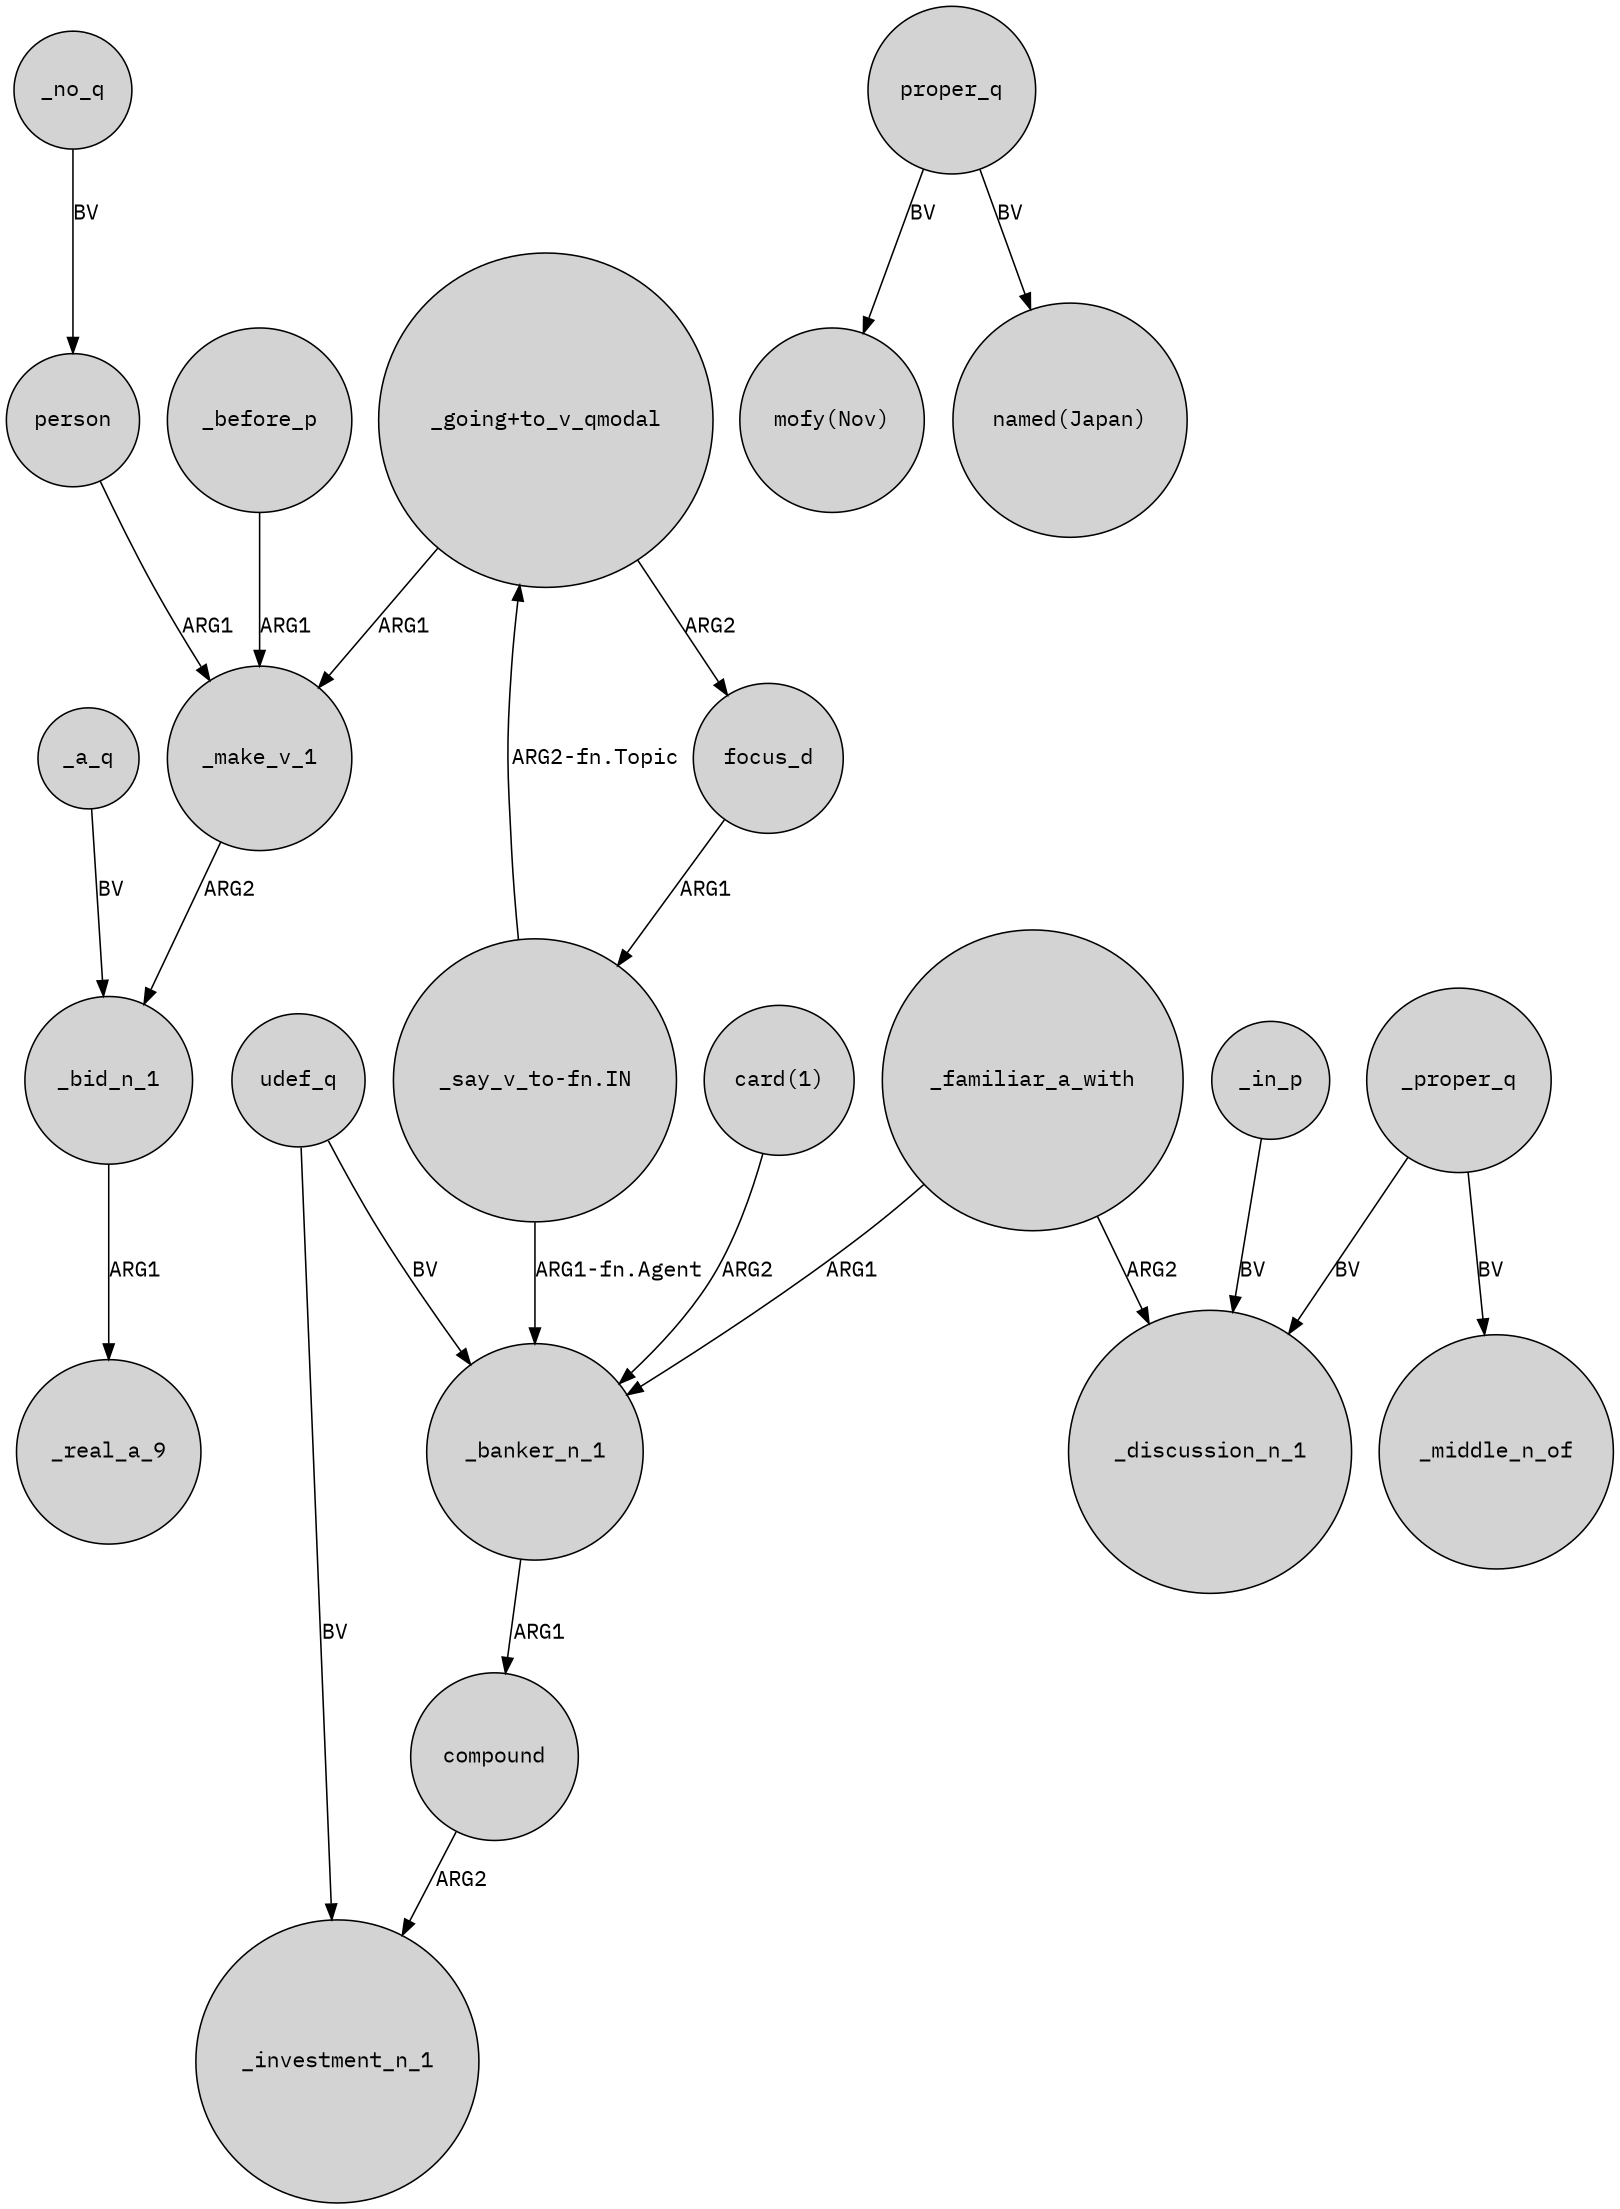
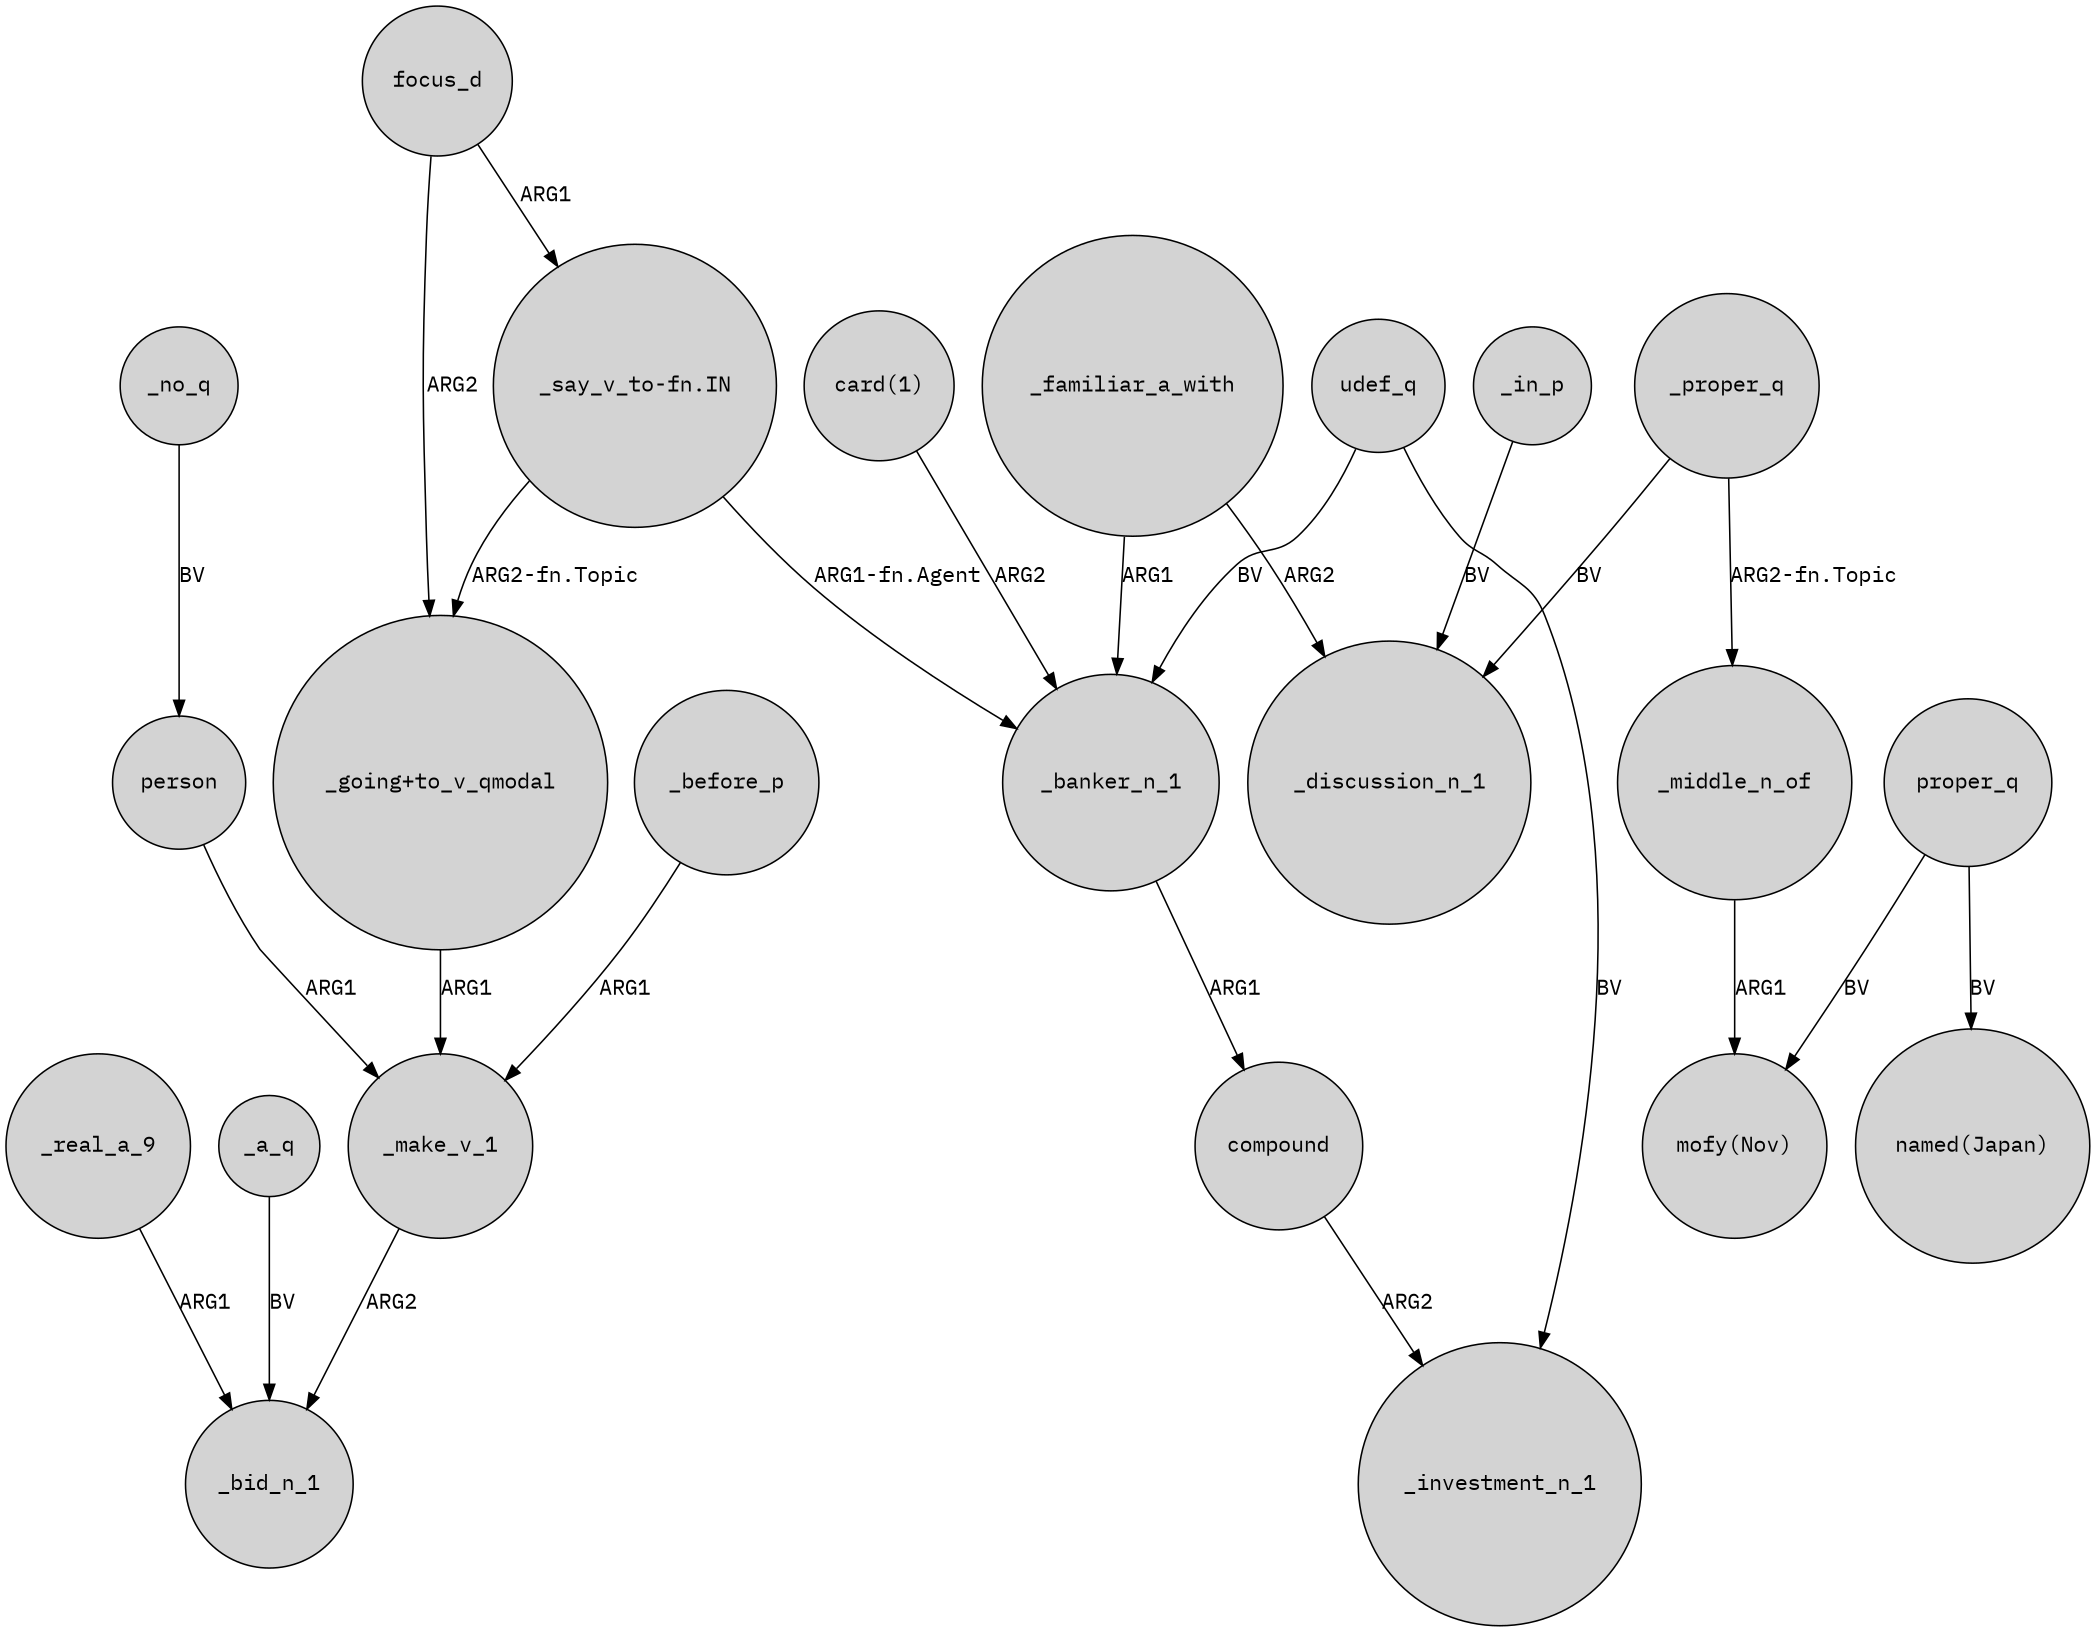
  digraph {
    fontname="IBM Plex Mono"
    node [fontname="IBM Plex Mono" shape=circle style=filled]
    edge [fontname="IBM Plex Mono"]
    _make_v_1
    _bid_n_1
    person
    _before_p
    _middle_n_of
    "mofy(Nov)"
    "_say_v_to-fn.IN"
    "_going+to_v_qmodal"
    _banker_n_1
    compound
    _investment_n_1
    _familiar_a_with
    _discussion_n_1
    n14 [label=_proper_q]
    proper_q
    "named(Japan)"
    focus_d
    _in_p
    "card(1)"
    n20 [label=_real_a_9]
    udef_q
    _no_q
    _a_q
    _make_v_1 -> _bid_n_1 [label=ARG2]
    person -> _make_v_1 [label=ARG1]
    _before_p -> _make_v_1 [label=ARG1]
+   _middle_n_of -> "mofy(Nov)" [label=ARG1]
    "_say_v_to-fn.IN" -> "_going+to_v_qmodal" [label="ARG2-fn.Topic"]
    "_say_v_to-fn.IN" -> _banker_n_1 [label="ARG1-fn.Agent"]
    "_going+to_v_qmodal" -> _make_v_1 [label=ARG1]
    _banker_n_1 -> compound [label=ARG1]
    compound -> _investment_n_1 [label=ARG2]
    _familiar_a_with -> _banker_n_1 [label=ARG1]
    _familiar_a_with -> _discussion_n_1 [label=ARG2]
-   n14 -> _middle_n_of [label=BV]
+   n14 -> _middle_n_of [label="ARG2-fn.Topic"]
    n14 -> _discussion_n_1 [label=BV]
    proper_q -> "mofy(Nov)" [label=BV]
    proper_q -> "named(Japan)" [label=BV]
    focus_d -> "_say_v_to-fn.IN" [label=ARG1]
-   "_going+to_v_qmodal" -> focus_d [label=ARG2]
+   focus_d -> "_going+to_v_qmodal" [label=ARG2]
    _in_p -> _discussion_n_1 [label=BV]
    "card(1)" -> _banker_n_1 [label=ARG2]
-   _bid_n_1 -> n20 [label=ARG1]
+   n20 -> _bid_n_1 [label=ARG1]
    udef_q -> _banker_n_1 [label=BV]
    udef_q -> _investment_n_1 [label=BV]
    _no_q -> person [label=BV]
    _a_q -> _bid_n_1 [label=BV]
  }
